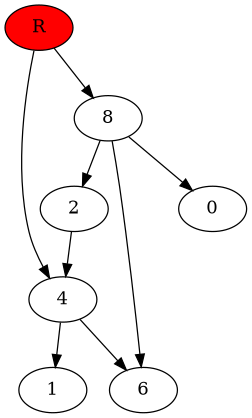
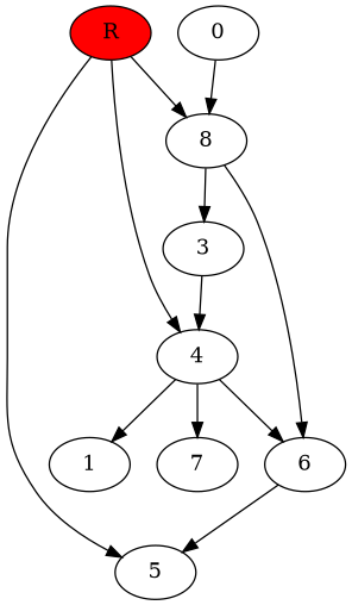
  digraph {
    4
    1
    6
-   2
+   7
+   2 [label=3]
+   5
    8
    n8 [label=0]
    R [fillcolor="#ff0000" style=filled]
    4 -> 1
    4 -> 6
+   4 -> 7
+   6 -> 5
    2 -> 4
    8 -> 6
    8 -> 2
-   8 -> n8
+   n8 -> 8
    R -> 4
+   R -> 5
    R -> 8
  }
